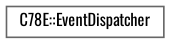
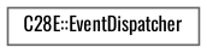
  digraph {
    rankdir=TB
    fontname=Oswald
-   n1 [color=grey40 fillcolor=white fontname=Oswald fontsize=10 height=0.2 label="C78E::EventDispatcher" shape=box style=filled width=0.4]
+   n1 [color=grey40 fillcolor=white fontname=Oswald fontsize=10 height=0.2 label="C28E::EventDispatcher" shape=box style=filled width=0.4]
  }
